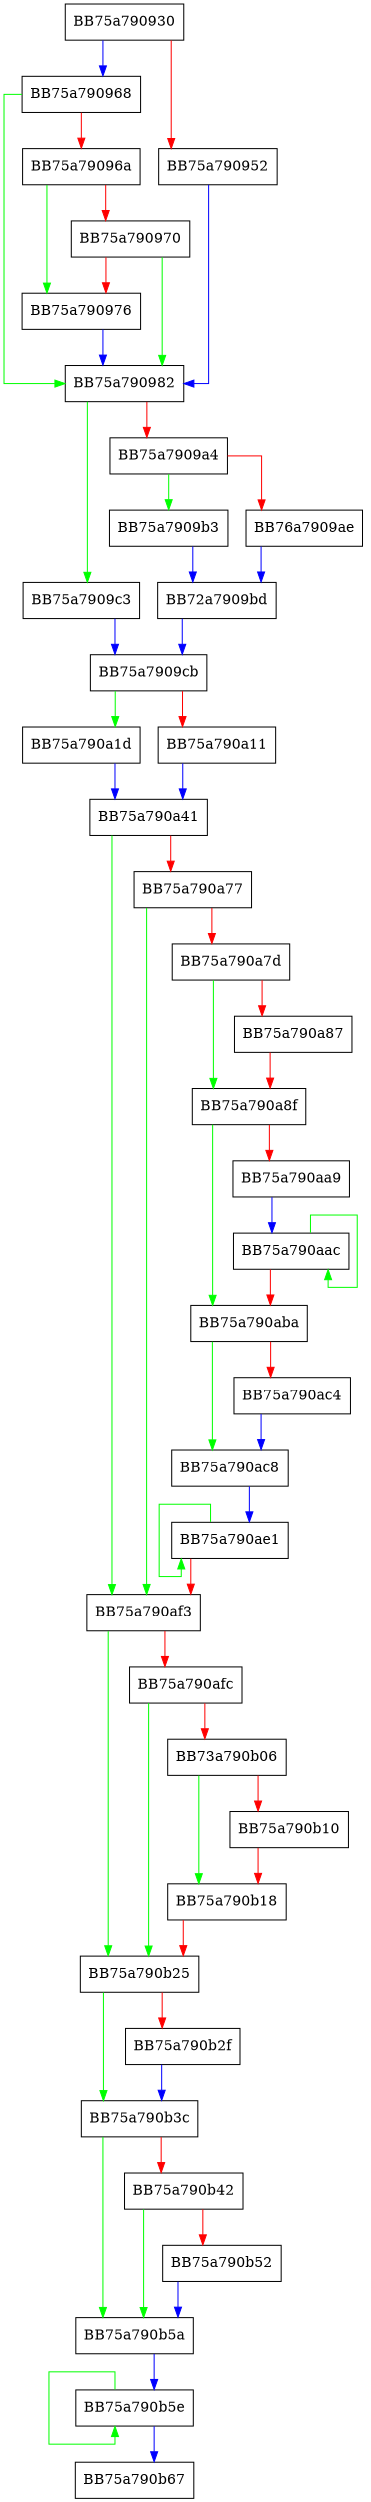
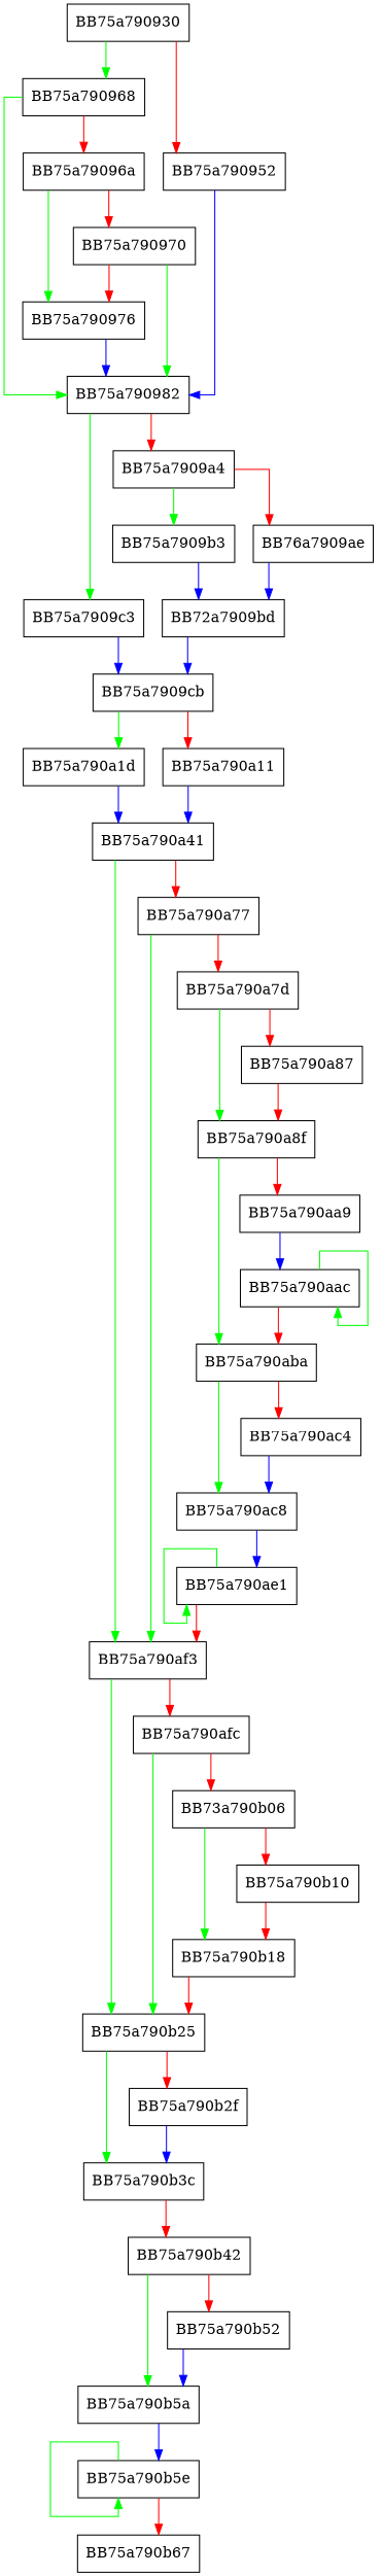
  digraph {
    splines=ortho
    node [shape=box]
    edge [color=red]
    BB75a790930
    BB75a790968
    BB75a790952
    BB75a790982
    BB75a79096a
    n6 [label=BB75a7909c3]
    BB75a7909a4
    BB75a790976
    BB75a790970
    BB75a7909cb
    BB75a7909b3
    n12 [label=BB76a7909ae]
    BB75a790a1d
    BB75a790a11
    n15 [label=BB72a7909bd]
    BB75a790a41
    BB75a790af3
    BB75a790a77
    BB75a790b25
    BB75a790afc
    BB75a790a7d
    BB75a790b3c
    BB75a790b2f
    n24 [label=BB73a790b06]
    BB75a790a8f
    BB75a790a87
    BB75a790aba
    BB75a790aa9
    BB75a790ac8
    BB75a790ac4
    BB75a790aac
    BB75a790ae1
    BB75a790b5a
    BB75a790b42
    BB75a790b18
    BB75a790b10
    BB75a790b5e
    BB75a790b52
    BB75a790b67
-   BB75a790930 -> BB75a790968 [color=blue]
+   BB75a790930 -> BB75a790968 [color=green]
    BB75a790930 -> BB75a790952
    BB75a790968 -> BB75a790982 [color=green]
    BB75a790968 -> BB75a79096a
    BB75a790952 -> BB75a790982 [color=blue]
    BB75a790982 -> n6 [color=green]
    BB75a790982 -> BB75a7909a4
    BB75a79096a -> BB75a790976 [color=green]
    BB75a79096a -> BB75a790970
    n6 -> BB75a7909cb [color=blue]
    BB75a7909a4 -> BB75a7909b3 [color=green]
    BB75a7909a4 -> n12
    BB75a790976 -> BB75a790982 [color=blue]
    BB75a790970 -> BB75a790982 [color=green]
    BB75a790970 -> BB75a790976
    BB75a7909cb -> BB75a790a1d [color=green]
    BB75a7909cb -> BB75a790a11
    BB75a7909b3 -> n15 [color=blue]
    n12 -> n15 [color=blue]
    BB75a790a1d -> BB75a790a41 [color=blue]
    BB75a790a11 -> BB75a790a41 [color=blue]
    n15 -> BB75a7909cb [color=blue]
    BB75a790a41 -> BB75a790af3 [color=green]
    BB75a790a41 -> BB75a790a77
    BB75a790af3 -> BB75a790b25 [color=green]
    BB75a790af3 -> BB75a790afc
    BB75a790a77 -> BB75a790af3 [color=green]
    BB75a790a77 -> BB75a790a7d
    BB75a790b25 -> BB75a790b3c [color=green]
    BB75a790b25 -> BB75a790b2f
    BB75a790afc -> BB75a790b25 [color=green]
    BB75a790afc -> n24
    BB75a790a7d -> BB75a790a8f [color=green]
    BB75a790a7d -> BB75a790a87
-   BB75a790b3c -> BB75a790b5a [color=green]
    BB75a790b3c -> BB75a790b42
    BB75a790b2f -> BB75a790b3c [color=blue]
    n24 -> BB75a790b18 [color=green]
    n24 -> BB75a790b10
    BB75a790a8f -> BB75a790aba [color=green]
    BB75a790a8f -> BB75a790aa9
    BB75a790a87 -> BB75a790a8f
    BB75a790aba -> BB75a790ac8 [color=green]
    BB75a790aba -> BB75a790ac4
    BB75a790aa9 -> BB75a790aac [color=blue]
    BB75a790ac8 -> BB75a790ae1 [color=blue]
    BB75a790ac4 -> BB75a790ac8 [color=blue]
    BB75a790aac -> BB75a790aba
    BB75a790aac -> BB75a790aac [color=green]
    BB75a790ae1 -> BB75a790af3
    BB75a790ae1 -> BB75a790ae1 [color=green]
    BB75a790b5a -> BB75a790b5e [color=blue]
    BB75a790b42 -> BB75a790b5a [color=green]
    BB75a790b42 -> BB75a790b52
    BB75a790b18 -> BB75a790b25
    BB75a790b10 -> BB75a790b18
    BB75a790b5e -> BB75a790b5e [color=green]
-   BB75a790b5e -> BB75a790b67 [color=blue]
+   BB75a790b5e -> BB75a790b67
    BB75a790b52 -> BB75a790b5a [color=blue]
  }
